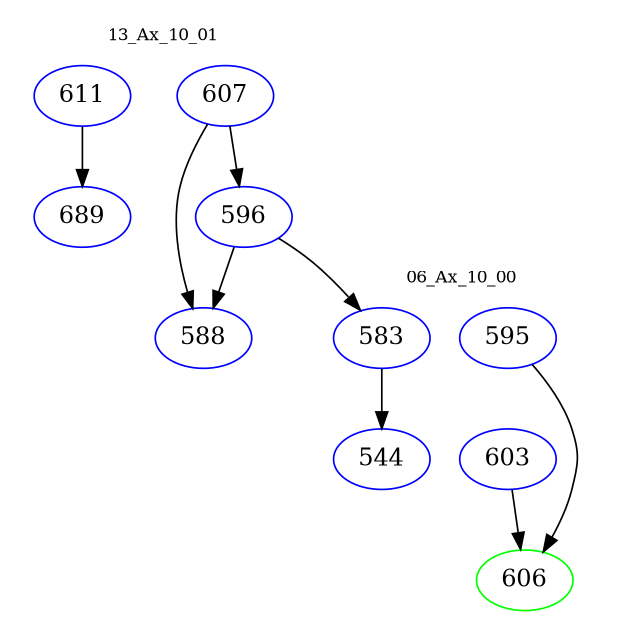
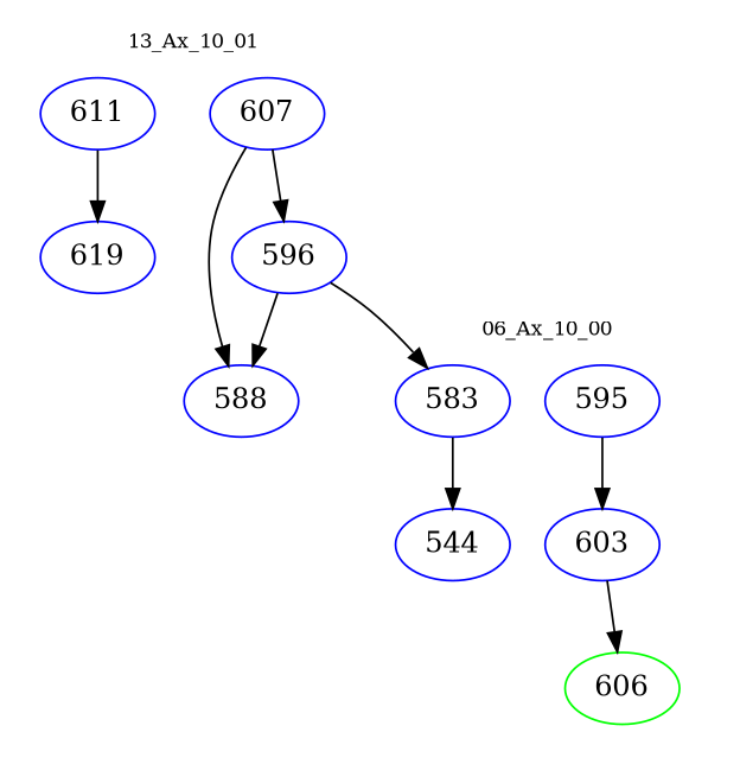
  digraph {
    node [color=blue]
    edge [color=black]
    n1 [label=595]
    n2 [label=583]
    n3 [label=603]
    n4 [label=544]
    n5 [color=green label=606]
    n6 [label=607]
    n7 [label=596]
    n8 [label=611]
    n9 [label=588]
-   n10 [label=689]
+   n10 [label=619]
    subgraph cluster_1 {
      color=white
      fontsize=10
      label="06_Ax_10_00"
      n1
      n2
      n3
      n4
      n5
    }
    subgraph cluster_2 {
      color=white
      fontsize=10
      label="13_Ax_10_01"
      n6
      n7
      n8
      n9
      n10
    }
-   n1 -> n5
+   n1 -> n3
    n2 -> n4
    n3 -> n5
    n6 -> n7
    n6 -> n9
    n7 -> n2
    n7 -> n9
    n8 -> n10
  }
